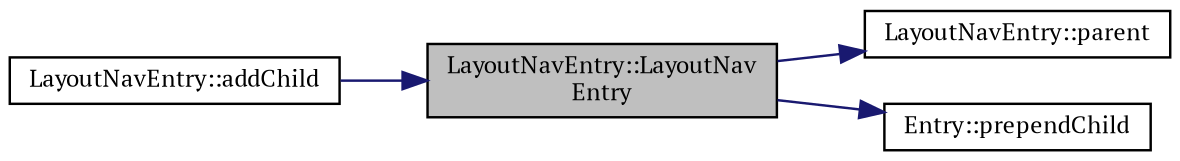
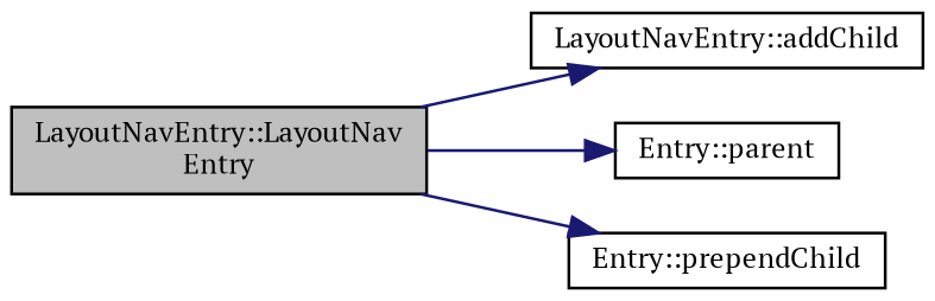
  digraph {
    fontname="PT Serif"
    rankdir=LR
    node [color=black fillcolor=white fontname="PT Serif" fontsize=10 shape=record style=filled]
    edge [color=midnightblue fontname="PT Serif" fontsize=10 labelfontname=Helvetica labelfontsize=10 style=solid]
    n1 [fillcolor=grey75 fontcolor=black height=0.2 label="LayoutNavEntry::LayoutNav\lEntry" width=0.4]
    n2 [height=0.2 label="LayoutNavEntry::addChild" width=0.4]
-   n3 [height=0.2 label="LayoutNavEntry::parent" width=0.4]
+   n3 [height=0.2 label="Entry::parent" width=0.4]
    n4 [height=0.2 label="Entry::prependChild" width=0.4]
-   n2 -> n1
+   n1 -> n2
    n1 -> n3
    n1 -> n4
  }
